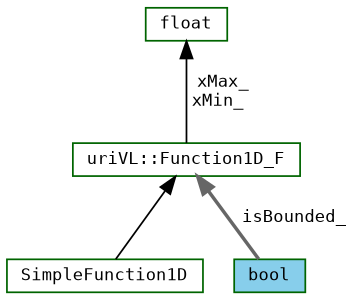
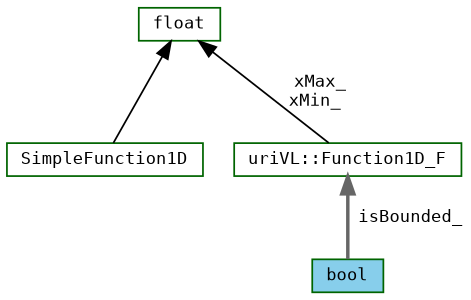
  digraph {
    fontname="DejaVu Sans Mono"
    node [color=darkgreen fillcolor=white fontname="DejaVu Sans Mono" fontsize=10 shape=record style=filled]
    edge [color=black dir=back fontname="DejaVu Sans Mono" fontsize=10 labelfontname=Helvetica labelfontsize=10 style=solid]
    n1 [fontcolor=black height=0.2 label=SimpleFunction1D width=0.4]
    n2 [height=0.2 label="uriVL::Function1D_F" width=0.4]
    n3 [fillcolor=skyblue height=0.2 label=bool width=0.4]
    n4 [height=0.2 label=float width=0.4]
-   n2 -> n1
+   n4 -> n1
    n2 -> n3 [color=gray40 label=" isBounded_" style=bold]
    n4 -> n2 [label=" xMax_\nxMin_"]
  }
